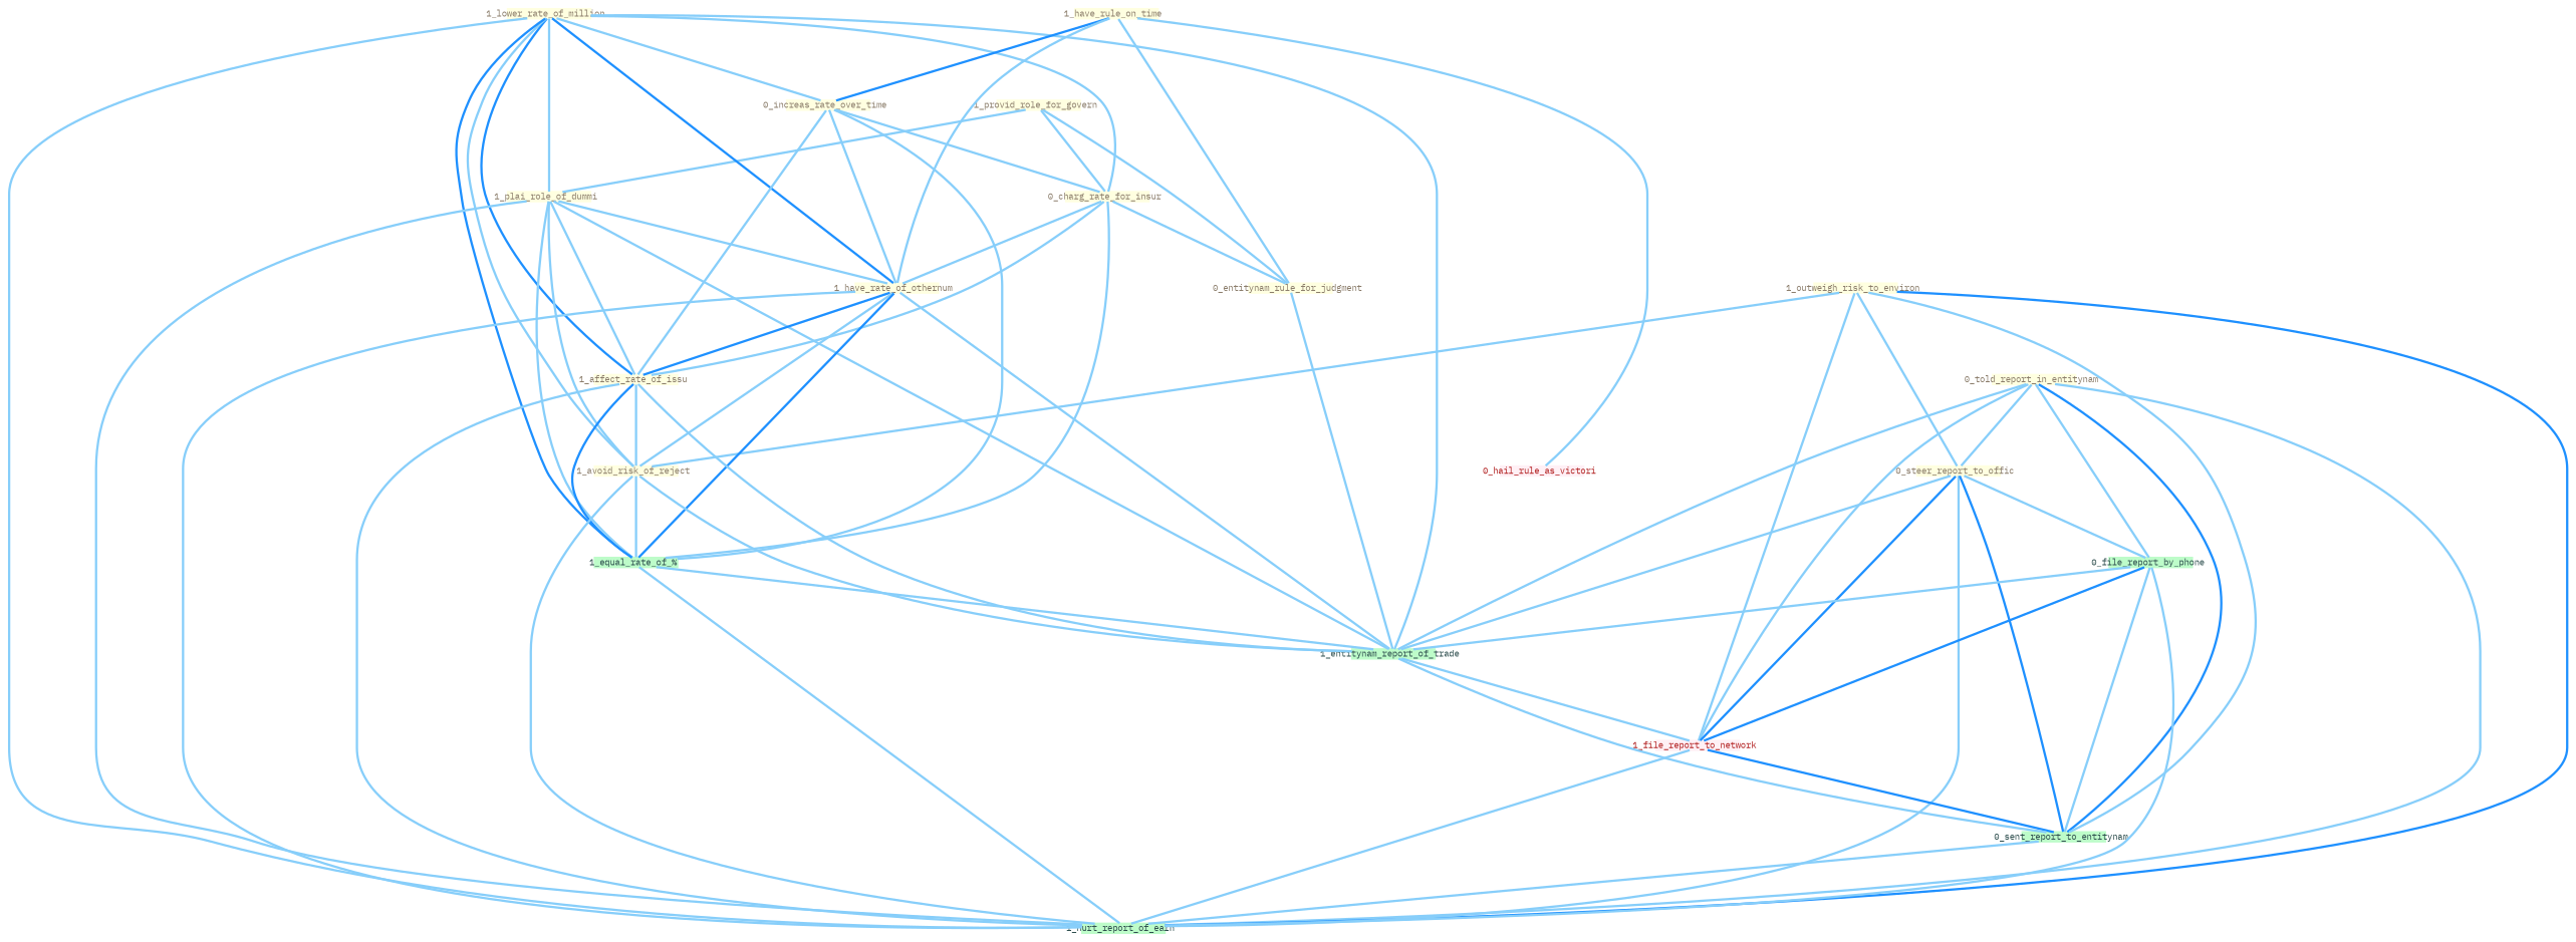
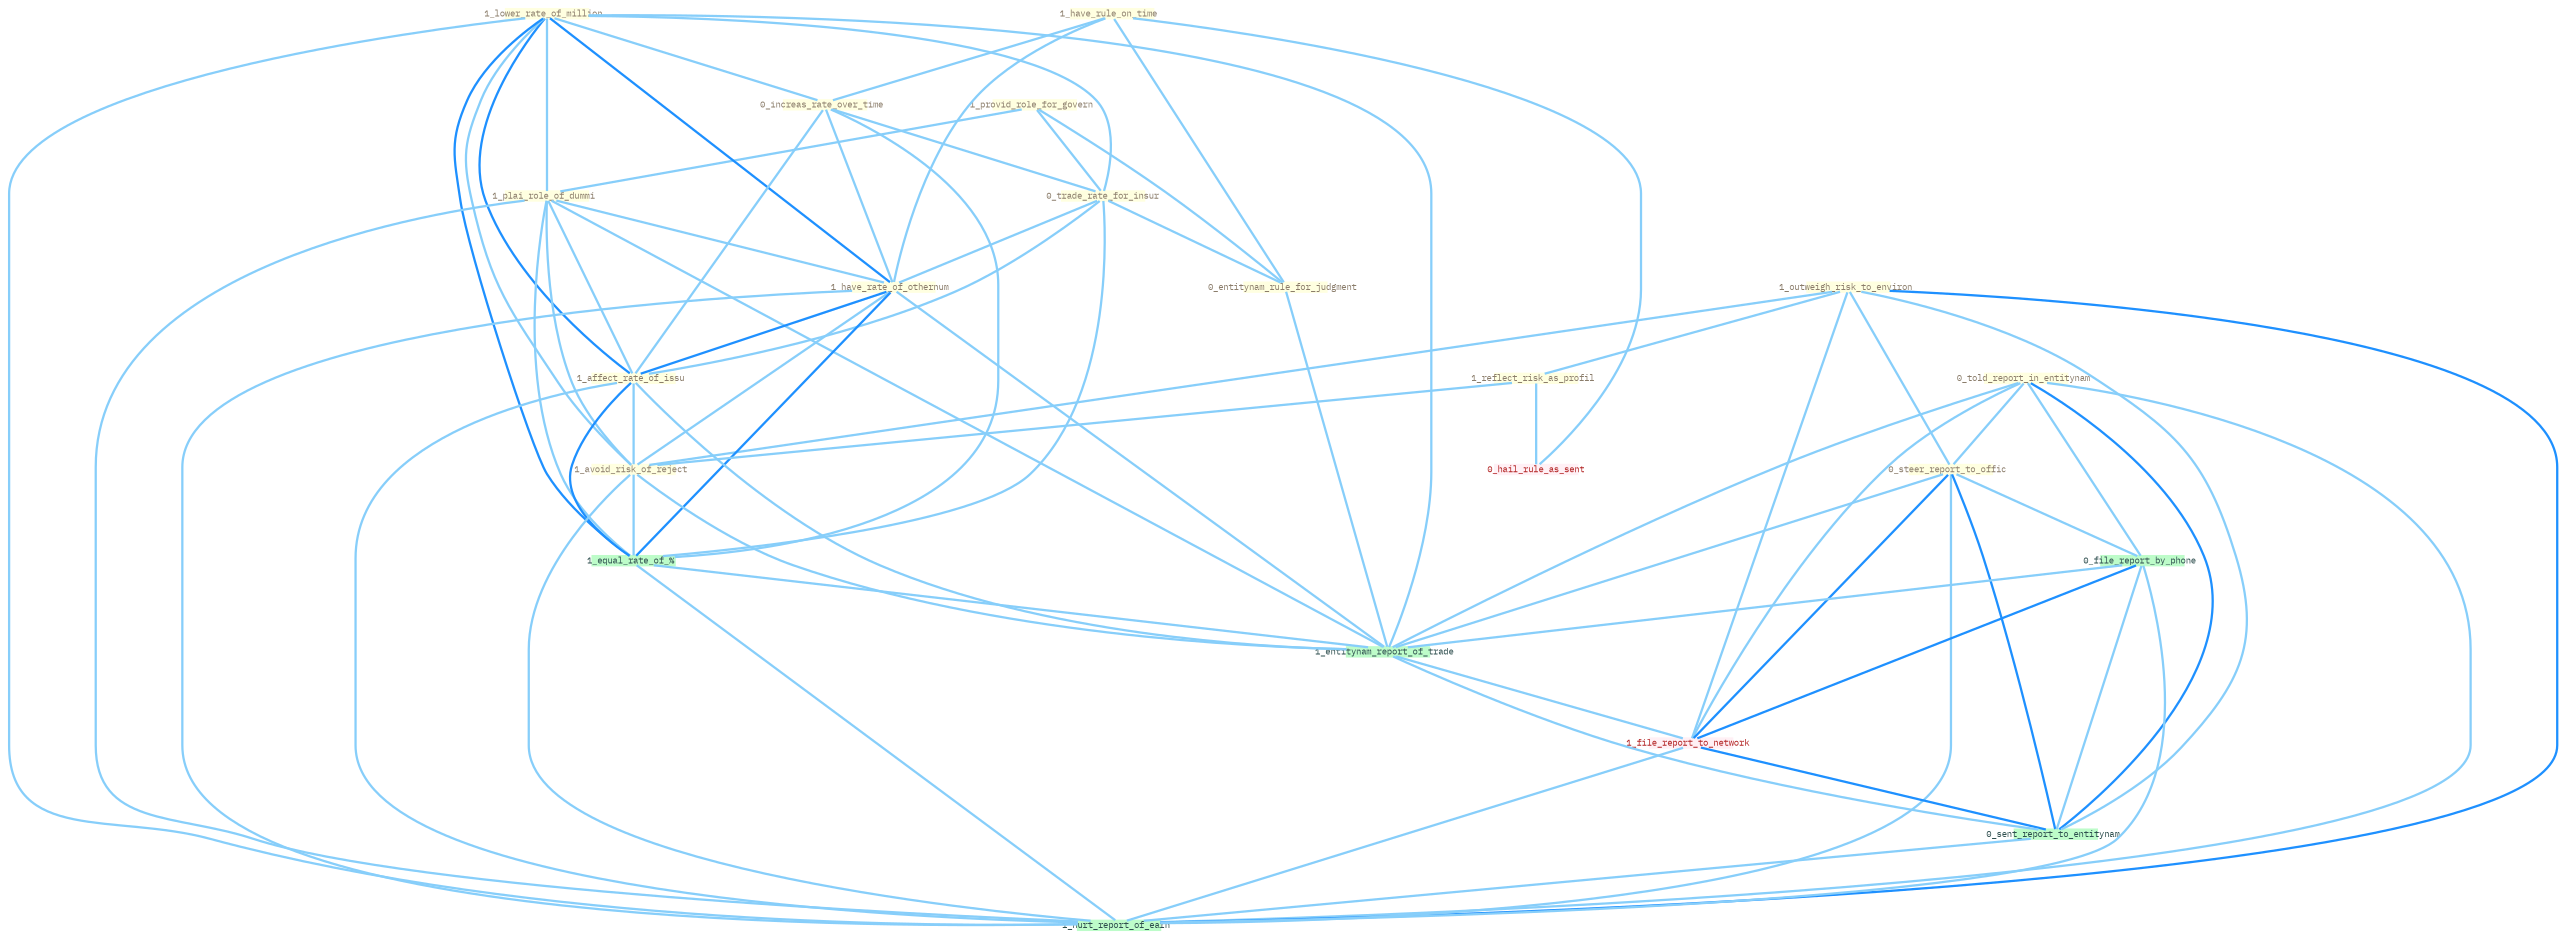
  graph {
    fontname="IBM Plex Mono"
    node [color="#ffffe0" fixedsize=true fontcolor="#8b7d6b" fontname="IBM Plex Mono" fontsize=4 shape=polygon style=filled]
    edge [color="#87cefa" fontname="IBM Plex Mono" w=1]
    "1_provid_role_for_govern " [height=.06 width=.5]
    "1_lower_rate_of_million " [height=.06 width=.5]
    "0_told_report_in_entitynam " [height=.06 width=.5]
    "1_have_rule_on_time " [height=.06 width=.5]
    "1_plai_role_of_dummi " [height=.06 width=.5]
    "0_increas_rate_over_time " [height=.06 width=.5]
-   "0_charg_rate_for_insur " [height=.06 width=.5]
+   "0_charg_rate_for_insur " [height=.06 width=.5 label="0_trade_rate_for_insur"]
    "1_outweigh_risk_to_environ " [height=.06 width=.5]
    "1_have_rate_of_othernum " [height=.06 width=.5]
    "0_entitynam_rule_for_judgment " [height=.06 width=.5]
+   "1_reflect_risk_as_profil " [height=.06 width=.5]
    "1_affect_rate_of_issu " [height=.06 width=.5]
    "1_avoid_risk_of_reject " [height=.06 width=.5]
    "0_steer_report_to_offic " [height=.06 width=.5]
    "1_file_report_to_network " [color="#fff0f5" fontcolor="#b22222" height=.06 width=.5]
-   "0_hail_rule_as_victori " [color="#fff0f5" fontcolor="#b22222" height=.06 width=.5]
+   "0_hail_rule_as_victori " [color="#fff0f5" fontcolor="#b22222" height=.06 width=.5 label="0_hail_rule_as_sent"]
    "1_equal_rate_of_% " [color="#BDFCC9" fontcolor="#2f4f4f" height=.06 width=.5]
    "1_entitynam_report_of_trade " [color="#BDFCC9" fontcolor="#2f4f4f" height=.06 width=.5]
    "1_hurt_report_of_earn " [color="#BDFCC9" fontcolor="#2f4f4f" height=.06 width=.5]
    "0_file_report_by_phone " [color="#BDFCC9" fontcolor="#2f4f4f" height=.06 width=.5]
    "0_sent_report_to_entitynam " [color="#BDFCC9" fontcolor="#2f4f4f" height=.06 width=.5]
    subgraph sub_1 {
      "1_provid_role_for_govern "
      "1_lower_rate_of_million "
      "0_told_report_in_entitynam "
      "1_have_rule_on_time "
      "1_plai_role_of_dummi "
      "0_increas_rate_over_time "
      "0_charg_rate_for_insur "
      "1_outweigh_risk_to_environ "
      "1_have_rate_of_othernum "
      "0_entitynam_rule_for_judgment "
+     "1_reflect_risk_as_profil "
      "1_affect_rate_of_issu "
      "1_avoid_risk_of_reject "
      "0_steer_report_to_offic "
    }
    subgraph sub_2 {
      "1_file_report_to_network "
      "0_hail_rule_as_victori "
    }
    "1_provid_role_for_govern " -- "1_plai_role_of_dummi "
    "1_provid_role_for_govern " -- "0_charg_rate_for_insur "
    "1_provid_role_for_govern " -- "0_entitynam_rule_for_judgment "
    "1_lower_rate_of_million " -- "1_plai_role_of_dummi "
    "1_lower_rate_of_million " -- "0_increas_rate_over_time "
    "1_lower_rate_of_million " -- "0_charg_rate_for_insur "
    "1_lower_rate_of_million " -- "1_have_rate_of_othernum " [color="#1e90ff" w=2]
    "1_lower_rate_of_million " -- "1_affect_rate_of_issu " [color="#1e90ff" w=2]
    "1_lower_rate_of_million " -- "1_avoid_risk_of_reject "
    "1_lower_rate_of_million " -- "1_equal_rate_of_% " [color="#1e90ff" w=2]
    "1_lower_rate_of_million " -- "1_entitynam_report_of_trade "
    "1_lower_rate_of_million " -- "1_hurt_report_of_earn "
    "0_told_report_in_entitynam " -- "0_steer_report_to_offic "
    "0_told_report_in_entitynam " -- "1_file_report_to_network "
    "0_told_report_in_entitynam " -- "1_entitynam_report_of_trade "
    "0_told_report_in_entitynam " -- "1_hurt_report_of_earn "
    "0_told_report_in_entitynam " -- "0_file_report_by_phone "
    "0_told_report_in_entitynam " -- "0_sent_report_to_entitynam " [color="#1e90ff" w=2]
-   "1_have_rule_on_time " -- "0_increas_rate_over_time " [color="#1e90ff"]
+   "1_have_rule_on_time " -- "0_increas_rate_over_time "
    "1_have_rule_on_time " -- "1_have_rate_of_othernum "
    "1_have_rule_on_time " -- "0_entitynam_rule_for_judgment "
    "1_have_rule_on_time " -- "0_hail_rule_as_victori "
    "1_plai_role_of_dummi " -- "1_have_rate_of_othernum "
    "1_plai_role_of_dummi " -- "1_affect_rate_of_issu "
    "1_plai_role_of_dummi " -- "1_avoid_risk_of_reject "
    "1_plai_role_of_dummi " -- "1_equal_rate_of_% "
    "1_plai_role_of_dummi " -- "1_entitynam_report_of_trade "
    "1_plai_role_of_dummi " -- "1_hurt_report_of_earn "
    "0_increas_rate_over_time " -- "0_charg_rate_for_insur "
    "0_increas_rate_over_time " -- "1_have_rate_of_othernum "
    "0_increas_rate_over_time " -- "1_affect_rate_of_issu "
    "0_increas_rate_over_time " -- "1_equal_rate_of_% "
    "0_charg_rate_for_insur " -- "1_have_rate_of_othernum "
    "0_charg_rate_for_insur " -- "0_entitynam_rule_for_judgment "
    "0_charg_rate_for_insur " -- "1_affect_rate_of_issu "
    "0_charg_rate_for_insur " -- "1_equal_rate_of_% "
+   "1_outweigh_risk_to_environ " -- "1_reflect_risk_as_profil "
    "1_outweigh_risk_to_environ " -- "1_avoid_risk_of_reject "
    "1_outweigh_risk_to_environ " -- "0_steer_report_to_offic "
    "1_outweigh_risk_to_environ " -- "1_file_report_to_network "
    "1_outweigh_risk_to_environ " -- "1_hurt_report_of_earn " [color="#1e90ff" w=2]
    "1_outweigh_risk_to_environ " -- "0_sent_report_to_entitynam "
    "1_have_rate_of_othernum " -- "1_affect_rate_of_issu " [color="#1e90ff" w=2]
    "1_have_rate_of_othernum " -- "1_avoid_risk_of_reject "
    "1_have_rate_of_othernum " -- "1_equal_rate_of_% " [color="#1e90ff" w=2]
    "1_have_rate_of_othernum " -- "1_entitynam_report_of_trade "
    "1_have_rate_of_othernum " -- "1_hurt_report_of_earn "
    "0_entitynam_rule_for_judgment " -- "1_entitynam_report_of_trade "
+   "1_reflect_risk_as_profil " -- "1_avoid_risk_of_reject "
+   "1_reflect_risk_as_profil " -- "0_hail_rule_as_victori "
    "1_affect_rate_of_issu " -- "1_avoid_risk_of_reject "
    "1_affect_rate_of_issu " -- "1_equal_rate_of_% " [color="#1e90ff" w=2]
    "1_affect_rate_of_issu " -- "1_entitynam_report_of_trade "
    "1_affect_rate_of_issu " -- "1_hurt_report_of_earn "
    "1_avoid_risk_of_reject " -- "1_equal_rate_of_% "
    "1_avoid_risk_of_reject " -- "1_entitynam_report_of_trade "
    "1_avoid_risk_of_reject " -- "1_hurt_report_of_earn "
    "0_steer_report_to_offic " -- "1_file_report_to_network " [color="#1e90ff" w=2]
    "0_steer_report_to_offic " -- "1_entitynam_report_of_trade "
    "0_steer_report_to_offic " -- "1_hurt_report_of_earn "
    "0_steer_report_to_offic " -- "0_file_report_by_phone "
    "0_steer_report_to_offic " -- "0_sent_report_to_entitynam " [color="#1e90ff" w=2]
    "1_file_report_to_network " -- "1_hurt_report_of_earn "
    "1_file_report_to_network " -- "0_sent_report_to_entitynam " [color="#1e90ff" w=2]
    "1_equal_rate_of_% " -- "1_entitynam_report_of_trade "
    "1_equal_rate_of_% " -- "1_hurt_report_of_earn "
    "1_entitynam_report_of_trade " -- "1_file_report_to_network "
    "1_entitynam_report_of_trade " -- "0_sent_report_to_entitynam "
    "0_file_report_by_phone " -- "1_file_report_to_network " [color="#1e90ff" w=2]
    "0_file_report_by_phone " -- "1_entitynam_report_of_trade "
    "0_file_report_by_phone " -- "1_hurt_report_of_earn "
    "0_file_report_by_phone " -- "0_sent_report_to_entitynam "
    "0_sent_report_to_entitynam " -- "1_hurt_report_of_earn "
  }
